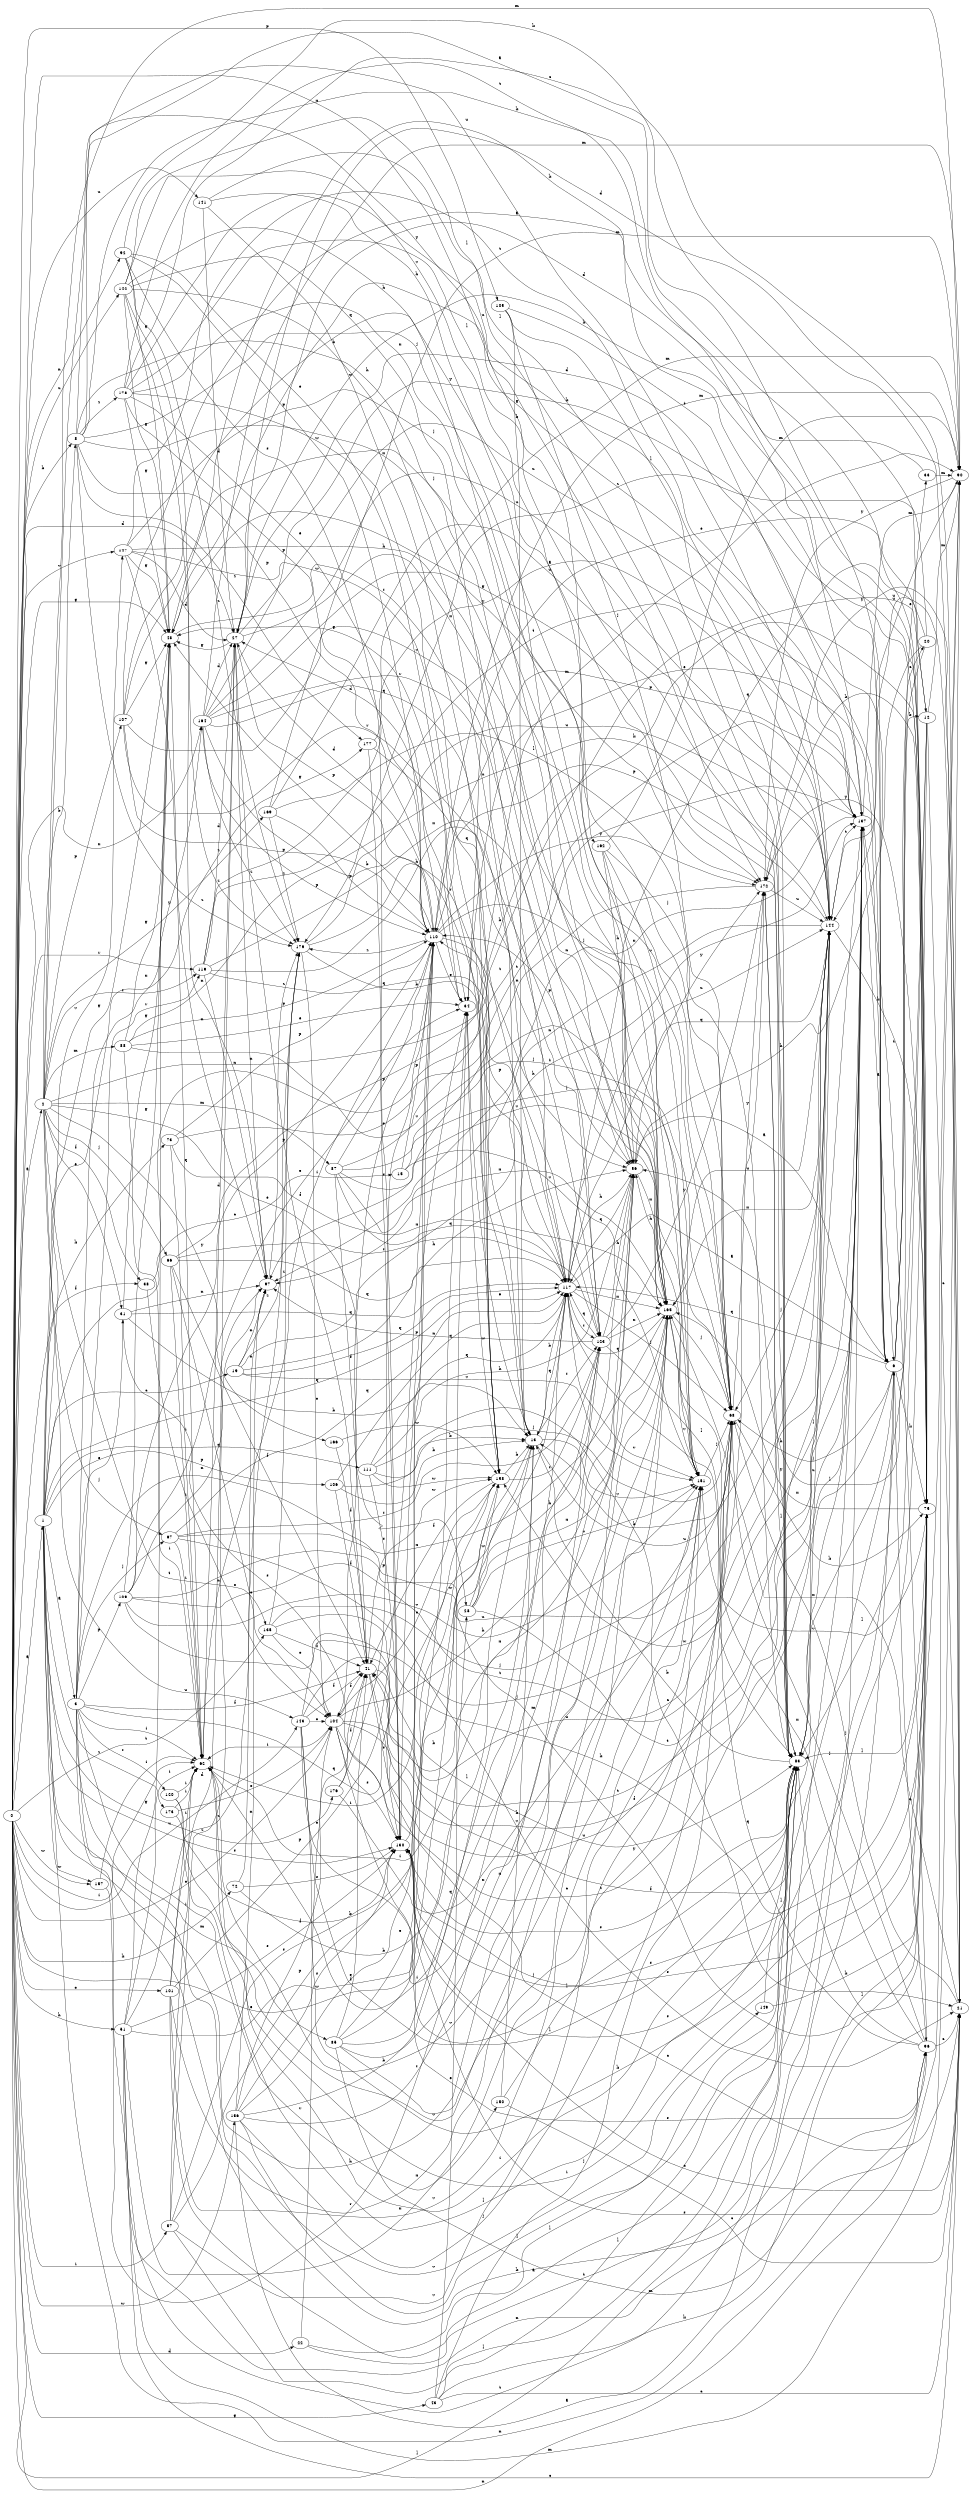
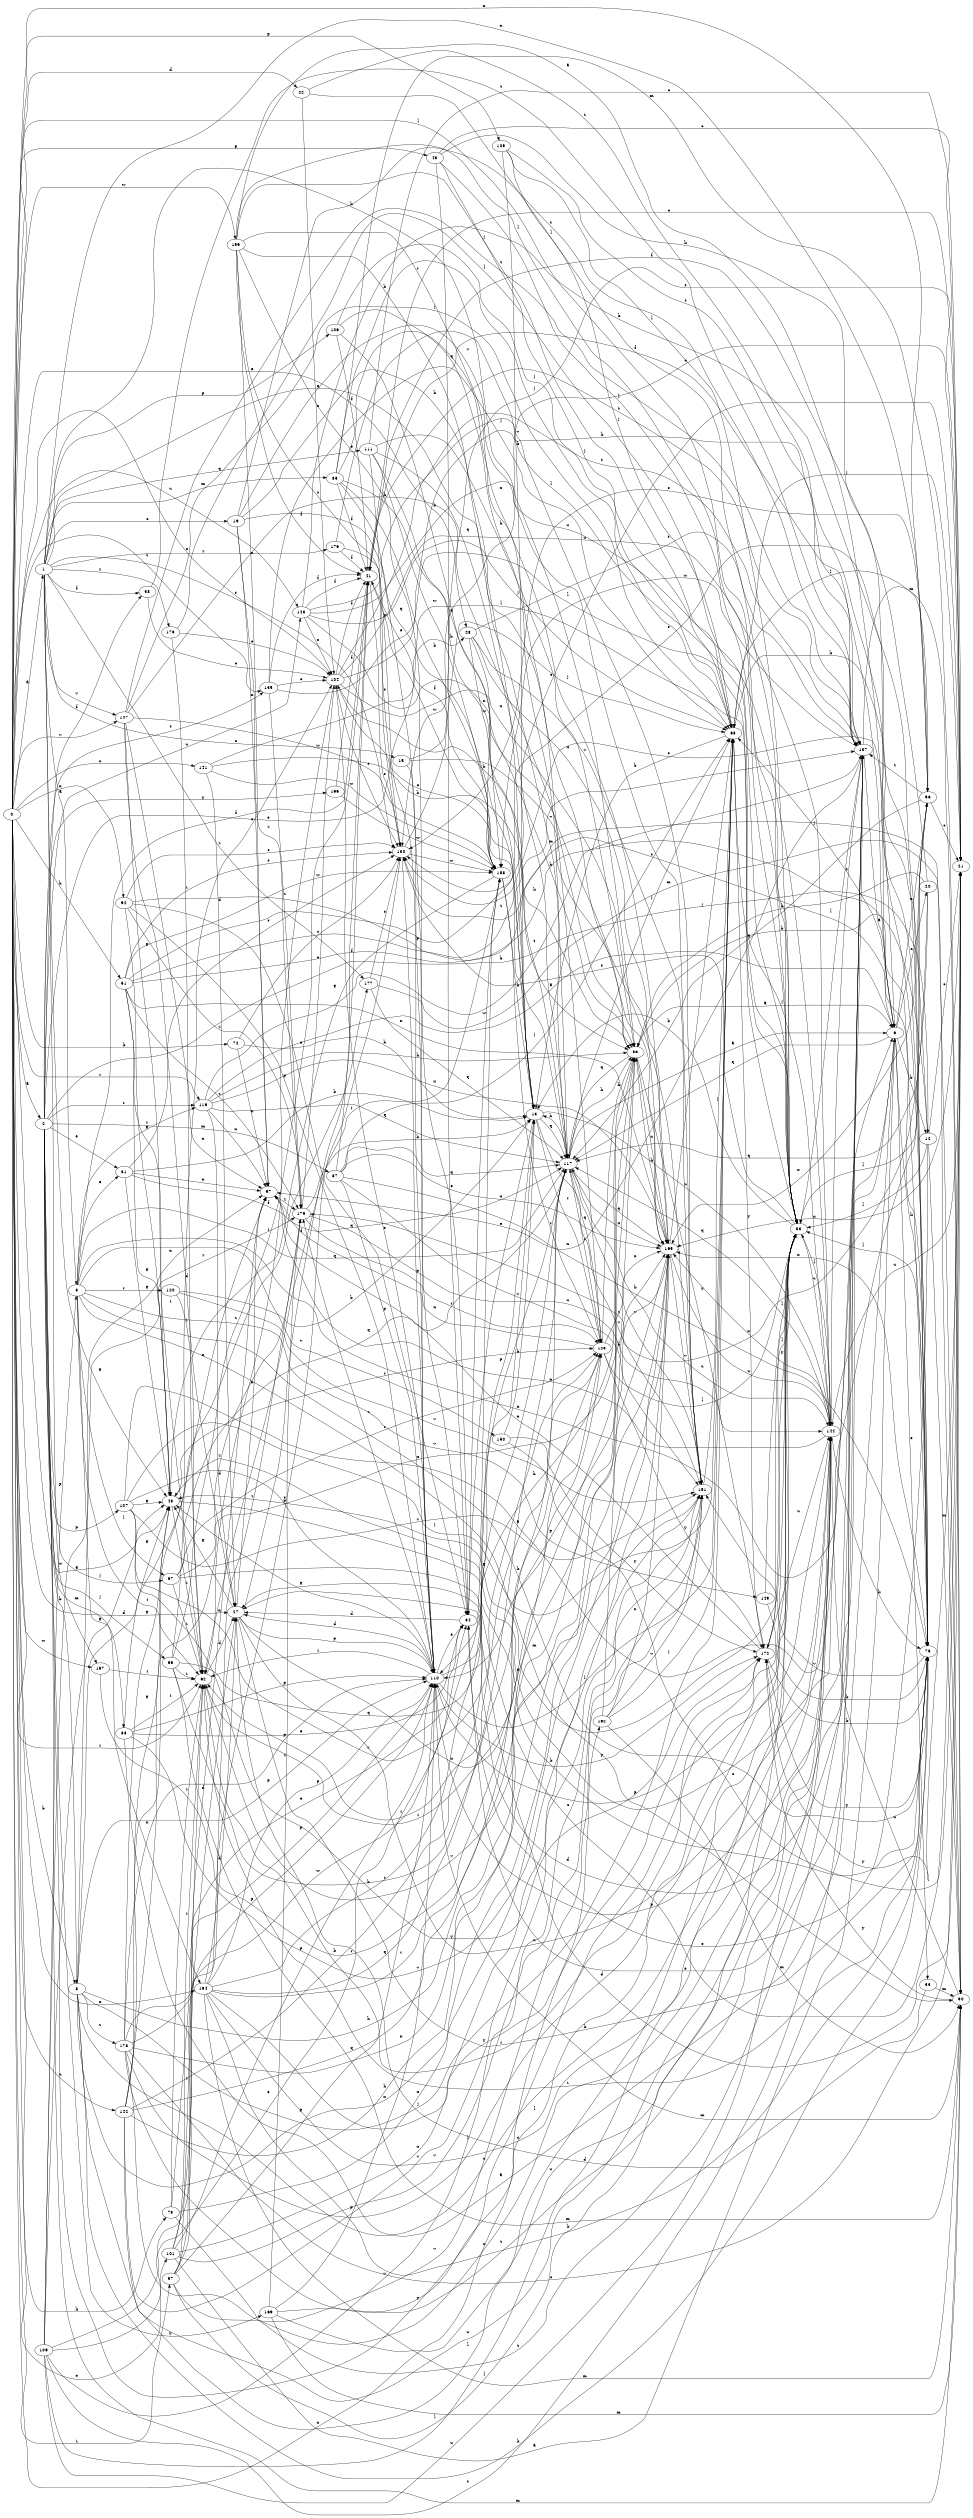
  strict digraph {
    rankdir=LR
    0
    1
    2
    8
    22
    27
    28
    43
    48
    51
    57
    62
    72
    73
    83
    92
    96
    101
    104
    105
    119
    135
    141
    142
    143
    147
    156
    157
    162
    164
    3
    15
    19
    38
    56
    85
    106
    111
    117
    130
    173
    176
    177
    12
    31
    66
    67
    87
    88
    90
    107
    166
    169
    172
    75
    6
    68
    110
    144
    165
    178
    179
    137
    41
    97
    151
    158
    34
    21
    123
    13
    109
    120
    149
    150
    20
    33
    0 -> 1 [label=a]
    0 -> 2 [label=a]
    0 -> 8 [label=b]
    0 -> 22 [label=d]
    0 -> 27 [label=d]
    0 -> 28 [label=e]
    0 -> 43 [label=g]
    0 -> 48 [label=g]
    0 -> 51 [label=h]
    0 -> 57 [label=i]
    0 -> 62 [label=i]
    0 -> 72 [label=k]
    0 -> 73 [label=k]
    0 -> 83 [label=l]
    0 -> 92 [label=n]
    0 -> 96 [label=n]
    0 -> 101 [label=o]
    0 -> 104 [label=o]
    0 -> 105 [label=p]
    0 -> 119 [label=r]
    0 -> 135 [label=t]
    0 -> 141 [label=u]
    0 -> 142 [label=u]
    0 -> 143 [label=u]
    0 -> 147 [label=v]
    0 -> 156 [label=w]
    0 -> 157 [label=w]
    0 -> 162 [label=x]
    0 -> 164 [label=x]
    1 -> 48 [label=g]
    1 -> 96 [label=n]
    1 -> 147 [label=v]
    1 -> 157 [label=w]
    1 -> 3 [label=a]
    1 -> 15 [label=c]
    1 -> 19 [label=c]
    1 -> 38 [label=f]
    1 -> 56 [label=h]
    1 -> 85 [label=m]
    1 -> 106 [label=p]
    1 -> 111 [label=q]
    1 -> 117 [label=q]
    1 -> 130 [label=s]
    1 -> 173 [label=z]
    1 -> 176 [label=z]
    1 -> 177 [label=z]
    2 -> 8 [label=b]
    2 -> 28 [label=e]
    2 -> 119 [label=r]
    2 -> 135 [label=t]
    2 -> 143 [label=u]
    2 -> 38 [label=f]
    2 -> 12 [label=b]
    2 -> 31 [label=e]
    2 -> 66 [label=j]
    2 -> 67 [label=j]
    2 -> 87 [label=m]
    2 -> 88 [label=m]
    2 -> 90 [label=m]
    2 -> 107 [label=p]
    2 -> 166 [label=y]
    2 -> 169 [label=y]
    2 -> 172 [label=y]
    8 -> 56 [label=h]
    8 -> 177 [label=z]
    8 -> 75 [label=k]
    8 -> 6 [label=a]
    8 -> 68 [label=j]
    8 -> 110 [label=p]
    8 -> 144 [label=u]
    8 -> 165 [label=x]
    8 -> 178 [label=z]
    8 -> 179 [label=z]
    22 -> 83 [label=l]
    22 -> 104 [label=o]
    22 -> 137 [label=t]
    27 -> 48 [label=g]
    27 -> 75 [label=k]
    27 -> 110 [label=p]
    27 -> 144 [label=u]
    27 -> 165 [label=x]
    27 -> 41 [label=f]
    27 -> 97 [label=n]
    28 -> 56 [label=h]
    28 -> 165 [label=x]
    28 -> 137 [label=t]
    28 -> 151 [label=v]
    28 -> 158 [label=w]
    43 -> 83 [label=l]
    43 -> 75 [label=k]
    43 -> 68 [label=j]
    43 -> 34 [label=e]
    43 -> 21 [label=c]
-   48 -> 62 [label=q]
+   48 -> 62 [label=i]
    48 -> 75 [label=k]
    48 -> 123 [label=r]
    51 -> 48 [label=g]
    51 -> 62 [label=i]
    51 -> 130 [label=s]
    51 -> 90 [label=m]
    51 -> 165 [label=x]
    51 -> 179 [label=z]
    51 -> 137 [label=t]
    51 -> 158 [label=w]
    51 -> 21 [label=c]
    57 -> 62 [label=i]
    57 -> 83 [label=l]
    57 -> 130 [label=s]
    57 -> 110 [label=p]
    57 -> 97 [label=n]
    57 -> 151 [label=v]
    62 -> 27 [label=d]
    62 -> 151 [label=v]
    72 -> 130 [label=s]
    72 -> 97 [label=n]
    72 -> 13 [label=b]
    73 -> 62 [label=i]
    73 -> 110 [label=p]
    73 -> 165 [label=x]
    73 -> 137 [label=t]
    83 -> 48 [label=g]
    83 -> 62 [label=i]
    83 -> 130 [label=s]
    83 -> 172 [label=y]
    83 -> 144 [label=u]
    83 -> 13 [label=b]
    92 -> 48 [label=g]
    92 -> 130 [label=s]
    92 -> 75 [label=k]
    92 -> 110 [label=p]
    92 -> 179 [label=z]
    92 -> 34 [label=e]
    96 -> 83 [label=l]
    96 -> 117 [label=q]
    96 -> 130 [label=s]
    96 -> 68 [label=j]
    96 -> 165 [label=x]
    96 -> 137 [label=t]
    96 -> 21 [label=c]
    101 -> 27 [label=d]
    101 -> 62 [label=i]
    101 -> 6 [label=a]
    101 -> 110 [label=p]
    101 -> 165 [label=x]
    101 -> 151 [label=v]
    104 -> 62 [label=i]
    104 -> 83 [label=l]
    104 -> 56 [label=h]
    104 -> 130 [label=s]
    104 -> 144 [label=u]
    104 -> 165 [label=x]
    104 -> 137 [label=t]
    104 -> 41 [label=f]
    105 -> 83 [label=l]
    105 -> 68 [label=j]
    105 -> 137 [label=t]
    105 -> 13 [label=b]
    119 -> 27 [label=d]
    119 -> 56 [label=h]
    119 -> 117 [label=q]
    119 -> 6 [label=a]
    119 -> 165 [label=x]
    119 -> 137 [label=t]
    119 -> 97 [label=n]
    135 -> 104 [label=o]
    135 -> 75 [label=k]
    135 -> 68 [label=j]
    135 -> 179 [label=z]
    135 -> 41 [label=f]
    141 -> 27 [label=d]
    141 -> 83 [label=l]
    141 -> 56 [label=h]
    141 -> 158 [label=w]
    142 -> 48 [label=g]
    142 -> 83 [label=l]
    142 -> 56 [label=h]
    142 -> 117 [label=q]
    142 -> 179 [label=z]
    142 -> 97 [label=n]
    142 -> 151 [label=v]
    142 -> 13 [label=b]
    143 -> 83 [label=l]
    143 -> 104 [label=o]
    143 -> 75 [label=k]
    143 -> 68 [label=j]
    143 -> 144 [label=u]
    143 -> 165 [label=x]
    143 -> 41 [label=f]
    147 -> 27 [label=d]
    147 -> 48 [label=g]
    147 -> 56 [label=h]
    147 -> 68 [label=j]
    147 -> 137 [label=t]
    147 -> 97 [label=n]
    147 -> 158 [label=w]
    156 -> 83 [label=l]
    156 -> 130 [label=s]
    156 -> 6 [label=a]
    156 -> 68 [label=j]
    156 -> 41 [label=f]
    156 -> 97 [label=n]
    156 -> 34 [label=e]
    156 -> 123 [label=r]
    156 -> 13 [label=b]
    157 -> 62 [label=i]
    157 -> 123 [label=r]
    162 -> 56 [label=h]
    162 -> 90 [label=m]
    162 -> 68 [label=j]
    162 -> 165 [label=x]
    162 -> 151 [label=v]
    164 -> 27 [label=d]
    164 -> 117 [label=q]
    164 -> 90 [label=m]
    164 -> 172 [label=y]
    164 -> 75 [label=k]
    164 -> 110 [label=p]
    164 -> 144 [label=u]
    164 -> 179 [label=z]
    164 -> 123 [label=r]
    164 -> 13 [label=b]
    3 -> 62 [label=i]
    3 -> 96 [label=n]
    3 -> 119 [label=r]
    3 -> 164 [label=x]
    3 -> 117 [label=q]
    3 -> 31 [label=e]
    3 -> 67 [label=j]
    3 -> 90 [label=m]
    3 -> 75 [label=k]
    3 -> 41 [label=f]
-   3 -> 109 [label=p]
+   109 -> 3 [label=p]
    3 -> 120 [label=r]
    3 -> 149 [label=v]
    3 -> 150 [label=v]
    15 -> 68 [label=j]
    15 -> 110 [label=p]
    15 -> 151 [label=v]
    19 -> 56 [label=h]
    19 -> 117 [label=q]
    19 -> 179 [label=z]
    19 -> 137 [label=t]
    19 -> 97 [label=n]
    19 -> 151 [label=v]
    38 -> 104 [label=o]
    38 -> 137 [label=t]
    56 -> 62 [label=i]
    56 -> 117 [label=q]
    56 -> 172 [label=y]
    56 -> 6 [label=a]
    56 -> 165 [label=x]
    85 -> 117 [label=q]
    85 -> 90 [label=m]
    85 -> 68 [label=j]
    85 -> 165 [label=x]
    85 -> 41 [label=f]
    85 -> 34 [label=e]
    85 -> 13 [label=b]
    106 -> 117 [label=q]
    106 -> 68 [label=j]
    106 -> 41 [label=f]
    106 -> 13 [label=b]
    111 -> 56 [label=h]
    111 -> 117 [label=q]
    111 -> 130 [label=s]
    111 -> 158 [label=w]
    111 -> 21 [label=c]
    111 -> 13 [label=b]
    117 -> 56 [label=h]
    117 -> 6 [label=a]
    117 -> 68 [label=j]
    117 -> 110 [label=p]
    117 -> 144 [label=u]
    117 -> 165 [label=x]
    117 -> 151 [label=v]
    117 -> 123 [label=r]
    117 -> 13 [label=b]
    130 -> 110 [label=p]
    130 -> 158 [label=w]
    130 -> 21 [label=c]
    173 -> 62 [label=i]
    173 -> 83 [label=l]
    173 -> 104 [label=o]
    176 -> 110 [label=p]
    176 -> 41 [label=f]
    176 -> 151 [label=v]
    177 -> 117 [label=q]
    177 -> 130 [label=s]
    177 -> 90 [label=m]
    12 -> 83 [label=l]
    12 -> 56 [label=h]
    12 -> 130 [label=s]
    12 -> 90 [label=m]
    12 -> 34 [label=e]
    12 -> 21 [label=c]
    31 -> 48 [label=g]
    31 -> 117 [label=q]
    31 -> 130 [label=s]
    31 -> 97 [label=n]
    31 -> 13 [label=b]
    66 -> 62 [label=i]
    66 -> 104 [label=o]
    66 -> 117 [label=q]
    66 -> 90 [label=m]
    66 -> 41 [label=f]
    66 -> 123 [label=r]
    67 -> 62 [label=i]
    67 -> 117 [label=q]
    67 -> 165 [label=x]
    67 -> 21 [label=c]
    67 -> 123 [label=r]
    87 -> 117 [label=q]
    87 -> 75 [label=k]
    87 -> 68 [label=j]
    87 -> 110 [label=p]
    87 -> 165 [label=x]
    87 -> 41 [label=f]
    87 -> 151 [label=v]
    88 -> 48 [label=g]
    88 -> 62 [label=i]
    88 -> 110 [label=p]
    88 -> 144 [label=u]
    88 -> 151 [label=v]
    88 -> 34 [label=e]
    90 -> 172 [label=y]
    90 -> 144 [label=u]
    107 -> 48 [label=g]
    107 -> 172 [label=y]
    107 -> 6 [label=a]
    107 -> 68 [label=j]
    107 -> 110 [label=p]
    107 -> 151 [label=v]
    107 -> 123 [label=r]
    166 -> 41 [label=f]
    166 -> 158 [label=w]
    169 -> 83 [label=l]
    169 -> 90 [label=m]
    169 -> 110 [label=p]
    169 -> 144 [label=u]
    169 -> 179 [label=z]
    172 -> 83 [label=l]
    172 -> 75 [label=k]
    172 -> 144 [label=u]
    172 -> 97 [label=n]
    75 -> 62 [label=i]
    75 -> 83 [label=l]
    75 -> 130 [label=s]
    75 -> 172 [label=y]
    75 -> 165 [label=x]
    75 -> 151 [label=v]
    6 -> 27 [label=d]
    6 -> 96 [label=n]
    6 -> 117 [label=q]
    6 -> 130 [label=s]
    6 -> 12 [label=b]
    6 -> 75 [label=k]
    6 -> 68 [label=j]
    6 -> 41 [label=f]
    6 -> 34 [label=e]
    6 -> 20 [label=c]
    6 -> 33 [label=e]
    68 -> 172 [label=y]
    68 -> 75 [label=k]
    68 -> 13 [label=b]
    110 -> 27 [label=d]
    110 -> 48 [label=g]
    110 -> 62 [label=i]
    110 -> 104 [label=o]
    110 -> 56 [label=h]
    110 -> 90 [label=m]
    110 -> 172 [label=y]
    110 -> 68 [label=j]
    110 -> 179 [label=z]
    110 -> 34 [label=e]
    144 -> 83 [label=l]
    144 -> 117 [label=q]
    144 -> 75 [label=k]
    144 -> 68 [label=j]
    144 -> 110 [label=p]
    144 -> 165 [label=x]
    144 -> 137 [label=t]
    144 -> 97 [label=n]
    165 -> 56 [label=h]
    165 -> 117 [label=q]
    165 -> 68 [label=j]
    165 -> 110 [label=p]
    165 -> 144 [label=u]
    165 -> 151 [label=v]
    178 -> 48 [label=g]
    178 -> 83 [label=l]
    178 -> 110 [label=p]
    178 -> 144 [label=u]
    178 -> 165 [label=x]
    178 -> 137 [label=t]
    178 -> 158 [label=w]
    178 -> 34 [label=e]
    178 -> 21 [label=c]
    179 -> 104 [label=o]
    179 -> 144 [label=u]
    179 -> 123 [label=r]
    179 -> 13 [label=b]
    137 -> 48 [label=g]
    137 -> 83 [label=l]
    137 -> 90 [label=m]
    137 -> 6 [label=a]
    137 -> 110 [label=p]
    137 -> 97 [label=n]
    137 -> 158 [label=w]
    41 -> 130 [label=s]
    41 -> 137 [label=t]
    41 -> 158 [label=w]
    41 -> 21 [label=c]
    97 -> 179 [label=z]
    151 -> 68 [label=j]
    158 -> 48 [label=g]
    158 -> 62 [label=i]
    158 -> 104 [label=o]
    158 -> 41 [label=f]
    158 -> 123 [label=r]
    158 -> 13 [label=b]
    34 -> 27 [label=d]
    34 -> 158 [label=w]
    21 -> 27 [label=d]
    21 -> 130 [label=s]
    21 -> 172 [label=y]
    21 -> 68 [label=j]
    21 -> 144 [label=u]
    21 -> 165 [label=x]
    123 -> 62 [label=i]
    123 -> 83 [label=l]
    123 -> 56 [label=h]
    123 -> 117 [label=q]
    123 -> 172 [label=y]
    123 -> 165 [label=x]
    123 -> 97 [label=n]
    13 -> 117 [label=q]
    13 -> 144 [label=u]
    13 -> 151 [label=v]
    13 -> 34 [label=e]
    13 -> 123 [label=r]
    109 -> 48 [label=g]
    109 -> 83 [label=l]
    109 -> 110 [label=p]
    109 -> 144 [label=u]
    109 -> 137 [label=t]
    109 -> 97 [label=n]
    109 -> 151 [label=v]
    109 -> 34 [label=e]
    120 -> 62 [label=i]
    120 -> 151 [label=v]
    120 -> 13 [label=b]
    149 -> 83 [label=l]
    149 -> 75 [label=k]
    150 -> 172 [label=y]
    150 -> 21 [label=c]
    150 -> 13 [label=b]
    20 -> 56 [label=h]
    20 -> 117 [label=q]
    20 -> 179 [label=z]
    20 -> 41 [label=f]
    33 -> 27 [label=d]
    33 -> 90 [label=m]
  }
